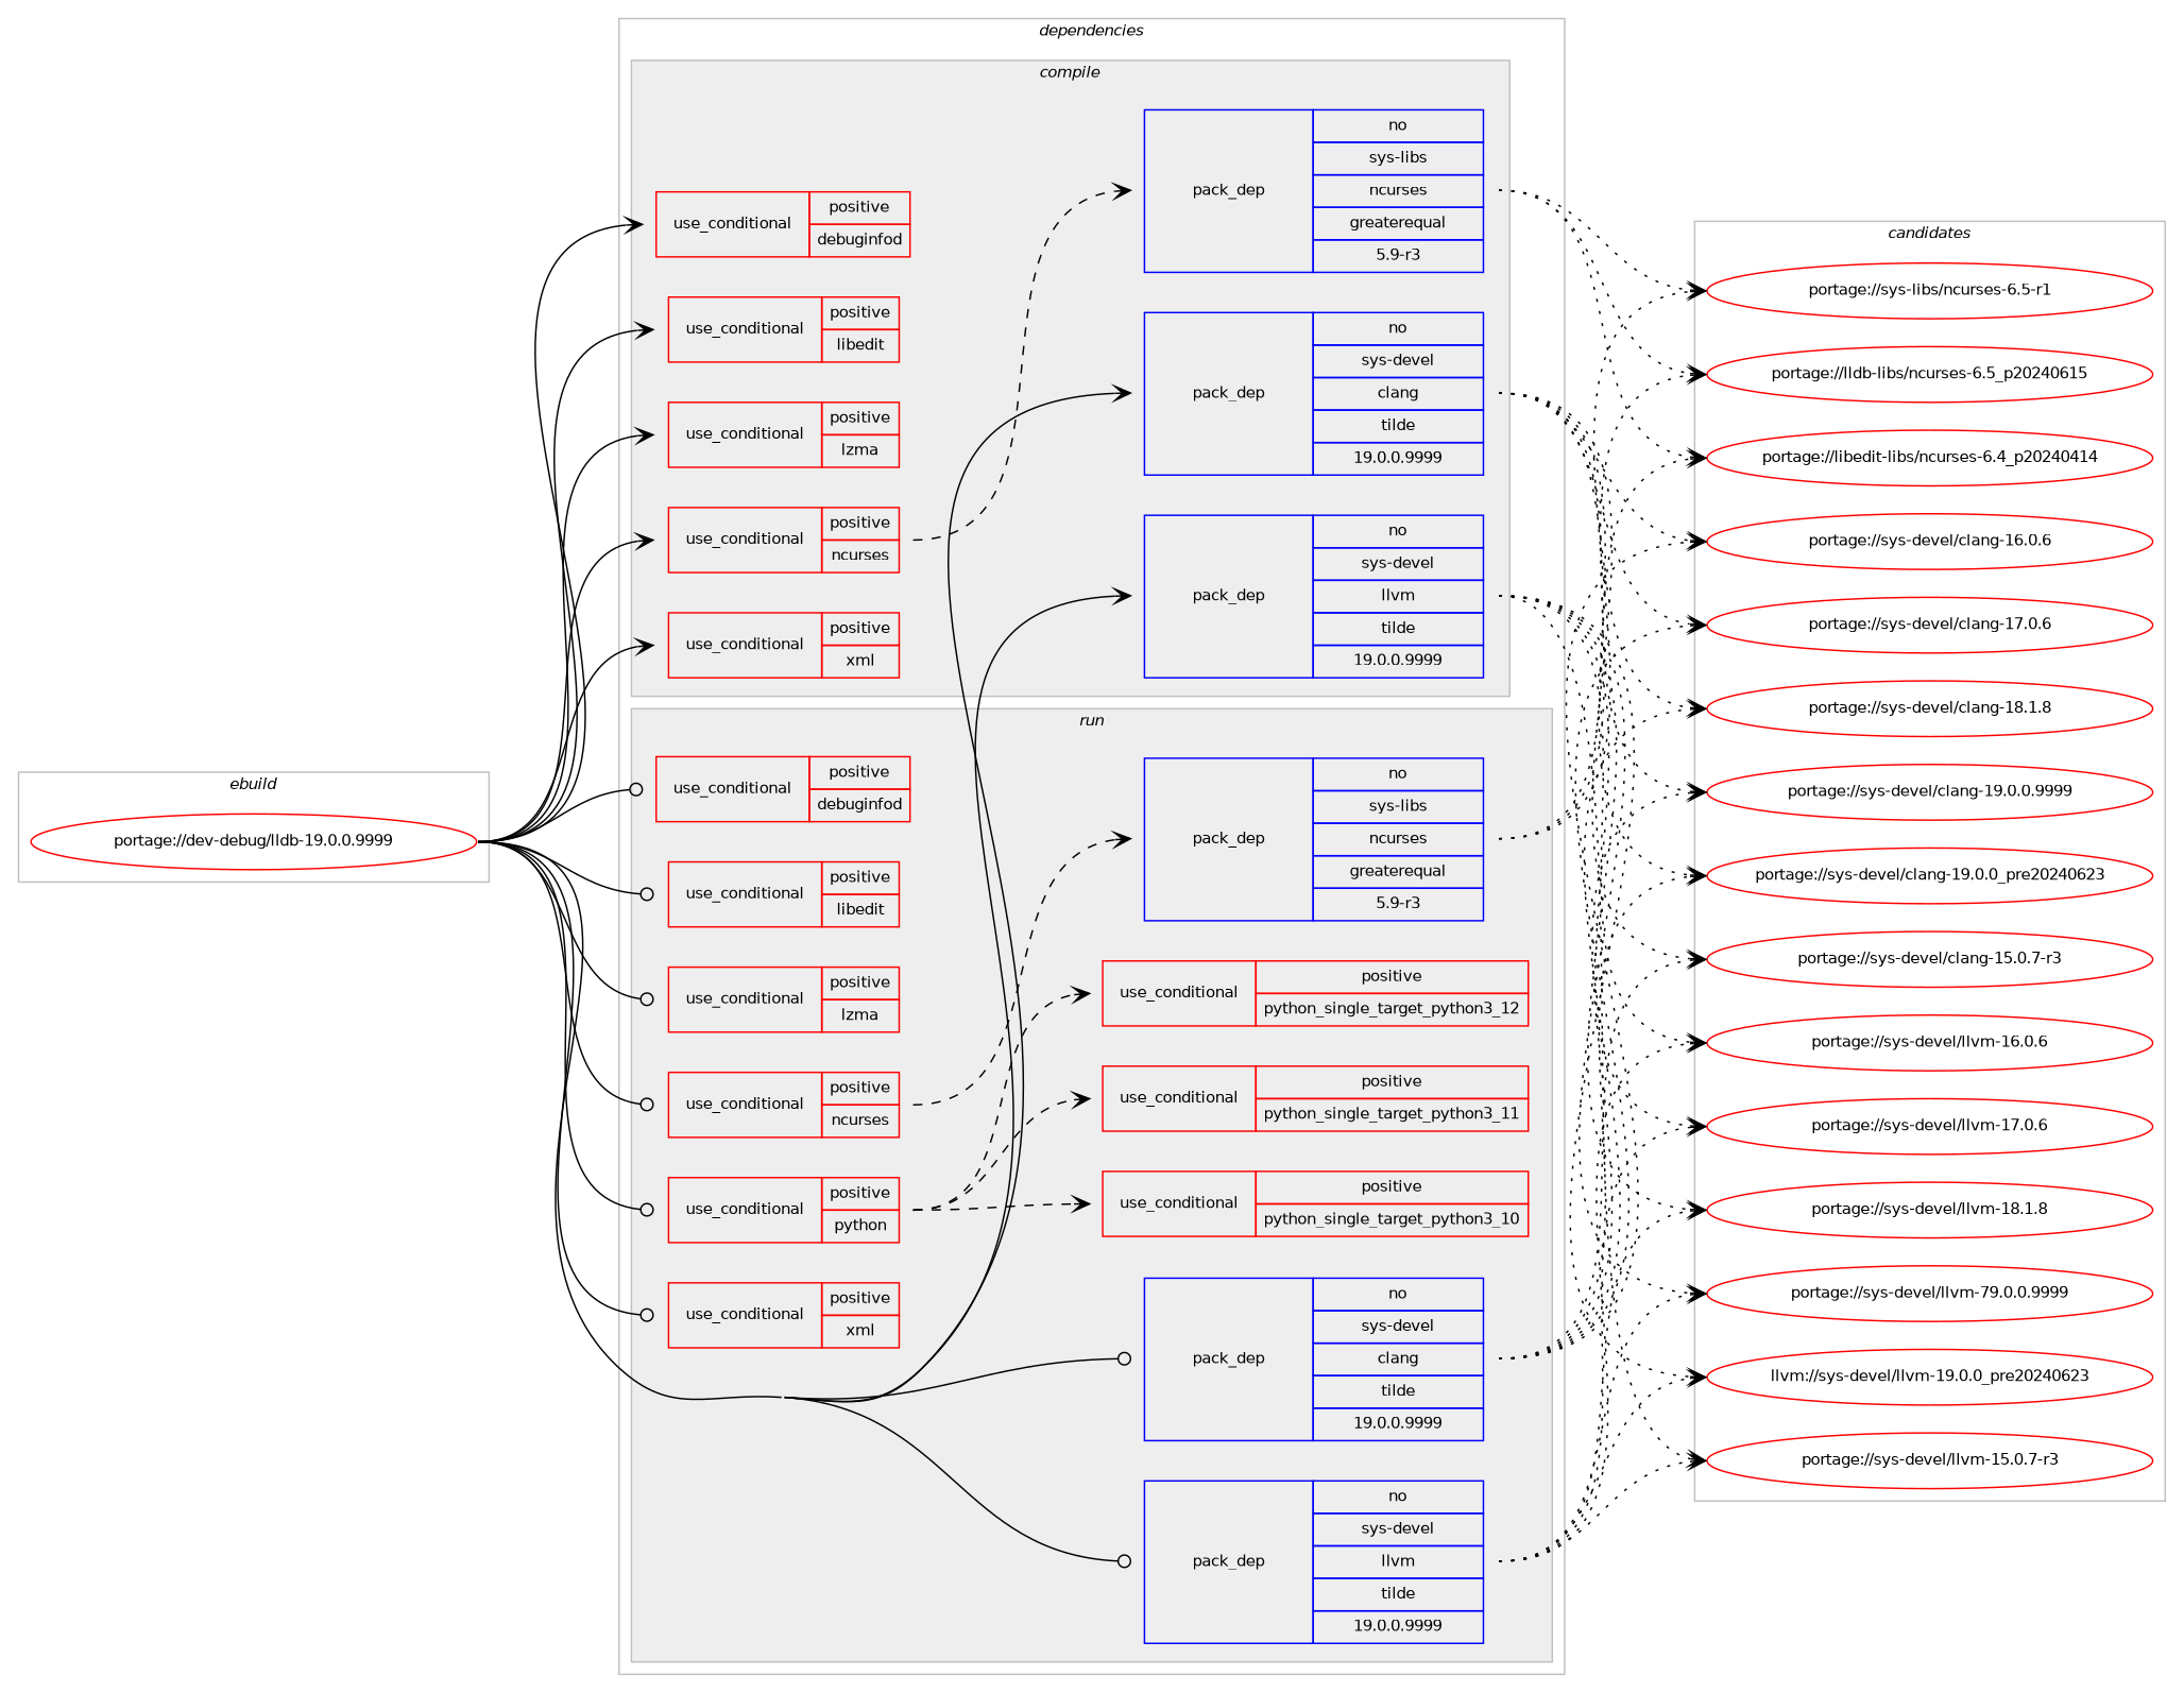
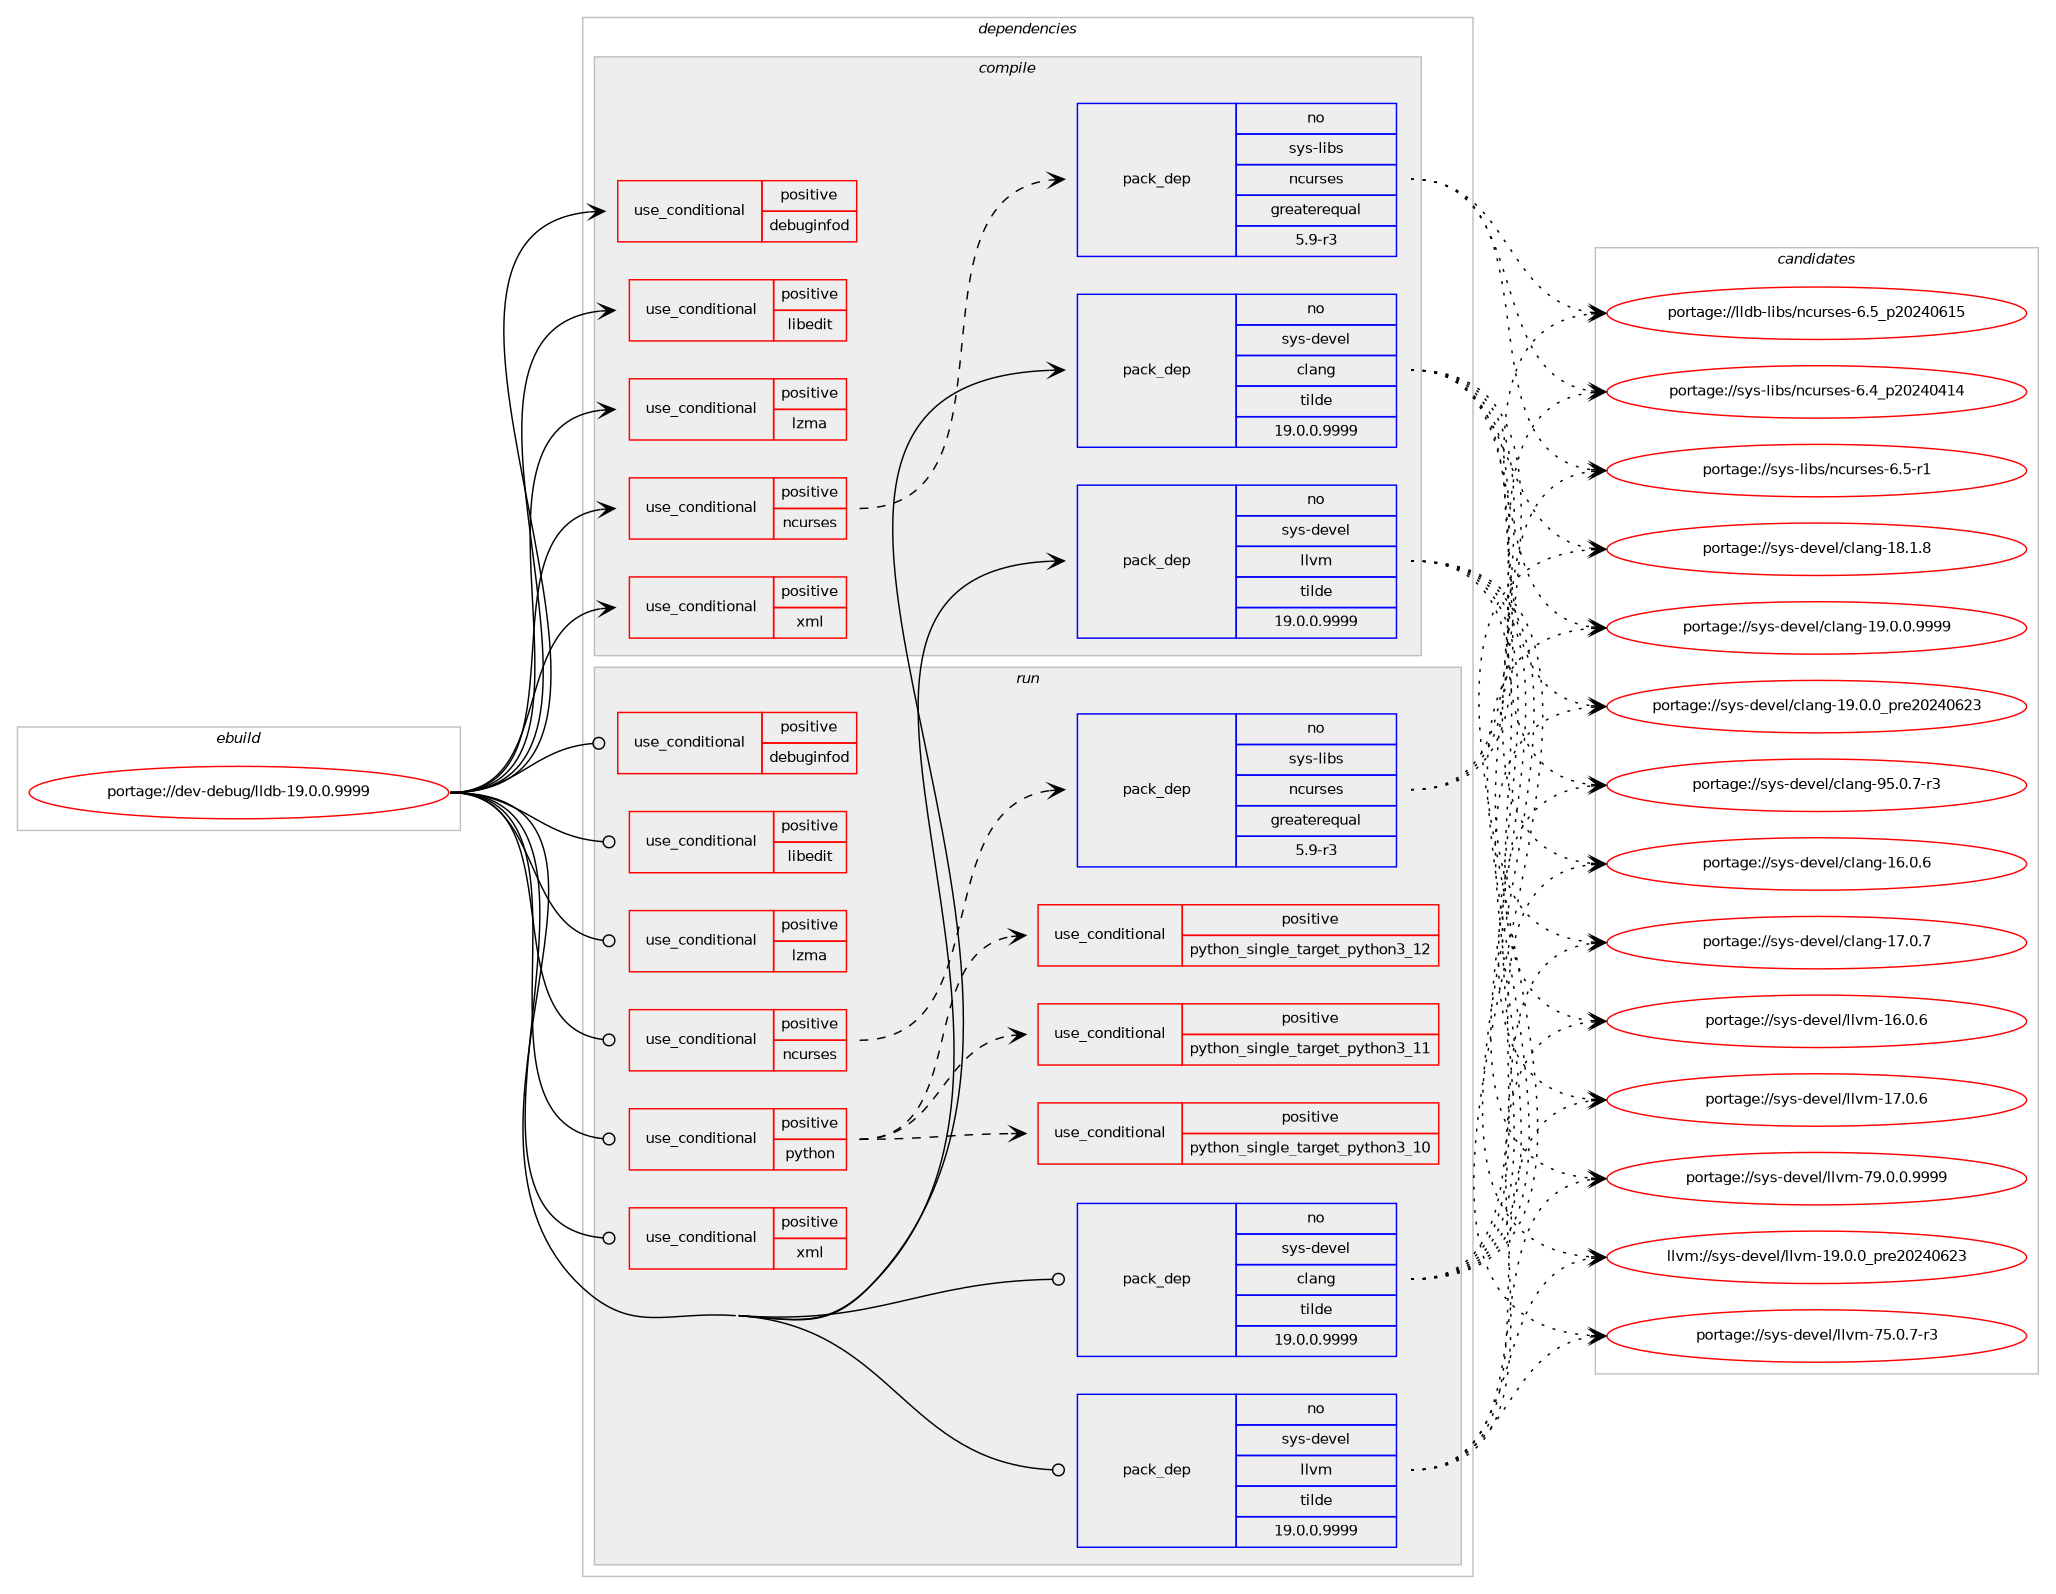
  digraph {
    compound=true
    concentrate=true
    fontname=Helvetica
    fontsize=10
    newrank=true
    rankdir=LR
    ranksep=1.5
    node [color=red fontname=Helvetica fontsize=10 shape=none]
    edge [arrowhead=vee headport=w style=dotted tailport=e weight=100]
    n1 [label="portage://dev-debug/lldb-19.0.0.9999" width=4 shape=""]
    n2 [label=<<TABLE BORDER="0" CELLBORDER="1" CELLSPACING="0" CELLPADDING="4"><TR><TD ROWSPAN="3" CELLPADDING="10">use_conditional</TD></TR><TR><TD>positive</TD></TR><TR><TD>debuginfod</TD></TR></TABLE>>]
    n3 [label=<<TABLE BORDER="0" CELLBORDER="1" CELLSPACING="0" CELLPADDING="4"><TR><TD ROWSPAN="3" CELLPADDING="10">use_conditional</TD></TR><TR><TD>positive</TD></TR><TR><TD>libedit</TD></TR></TABLE>>]
    n4 [label=<<TABLE BORDER="0" CELLBORDER="1" CELLSPACING="0" CELLPADDING="4"><TR><TD ROWSPAN="3" CELLPADDING="10">use_conditional</TD></TR><TR><TD>positive</TD></TR><TR><TD>lzma</TD></TR></TABLE>>]
    n5 [color=blue label=<<TABLE BORDER="0" CELLBORDER="1" CELLSPACING="0" CELLPADDING="4" WIDTH="220"><TR><TD ROWSPAN="6" CELLPADDING="30">pack_dep</TD></TR><TR><TD WIDTH="110">no</TD></TR><TR><TD>sys-libs</TD></TR><TR><TD>ncurses</TD></TR><TR><TD>greaterequal</TD></TR><TR><TD>5.9-r3</TD></TR></TABLE>>]
    n6 [label=<<TABLE BORDER="0" CELLBORDER="1" CELLSPACING="0" CELLPADDING="4"><TR><TD ROWSPAN="3" CELLPADDING="10">use_conditional</TD></TR><TR><TD>positive</TD></TR><TR><TD>ncurses</TD></TR></TABLE>>]
    n7 [label=<<TABLE BORDER="0" CELLBORDER="1" CELLSPACING="0" CELLPADDING="4"><TR><TD ROWSPAN="3" CELLPADDING="10">use_conditional</TD></TR><TR><TD>positive</TD></TR><TR><TD>xml</TD></TR></TABLE>>]
    n8 [color=blue label=<<TABLE BORDER="0" CELLBORDER="1" CELLSPACING="0" CELLPADDING="4" WIDTH="220"><TR><TD ROWSPAN="6" CELLPADDING="30">pack_dep</TD></TR><TR><TD WIDTH="110">no</TD></TR><TR><TD>sys-devel</TD></TR><TR><TD>clang</TD></TR><TR><TD>tilde</TD></TR><TR><TD>19.0.0.9999</TD></TR></TABLE>>]
    n9 [color=blue label=<<TABLE BORDER="0" CELLBORDER="1" CELLSPACING="0" CELLPADDING="4" WIDTH="220"><TR><TD ROWSPAN="6" CELLPADDING="30">pack_dep</TD></TR><TR><TD WIDTH="110">no</TD></TR><TR><TD>sys-devel</TD></TR><TR><TD>llvm</TD></TR><TR><TD>tilde</TD></TR><TR><TD>19.0.0.9999</TD></TR></TABLE>>]
    n10 [label=<<TABLE BORDER="0" CELLBORDER="1" CELLSPACING="0" CELLPADDING="4"><TR><TD ROWSPAN="3" CELLPADDING="10">use_conditional</TD></TR><TR><TD>positive</TD></TR><TR><TD>debuginfod</TD></TR></TABLE>>]
    n11 [label=<<TABLE BORDER="0" CELLBORDER="1" CELLSPACING="0" CELLPADDING="4"><TR><TD ROWSPAN="3" CELLPADDING="10">use_conditional</TD></TR><TR><TD>positive</TD></TR><TR><TD>libedit</TD></TR></TABLE>>]
    n12 [label=<<TABLE BORDER="0" CELLBORDER="1" CELLSPACING="0" CELLPADDING="4"><TR><TD ROWSPAN="3" CELLPADDING="10">use_conditional</TD></TR><TR><TD>positive</TD></TR><TR><TD>lzma</TD></TR></TABLE>>]
    n13 [color=blue label=<<TABLE BORDER="0" CELLBORDER="1" CELLSPACING="0" CELLPADDING="4" WIDTH="220"><TR><TD ROWSPAN="6" CELLPADDING="30">pack_dep</TD></TR><TR><TD WIDTH="110">no</TD></TR><TR><TD>sys-libs</TD></TR><TR><TD>ncurses</TD></TR><TR><TD>greaterequal</TD></TR><TR><TD>5.9-r3</TD></TR></TABLE>>]
    n14 [label=<<TABLE BORDER="0" CELLBORDER="1" CELLSPACING="0" CELLPADDING="4"><TR><TD ROWSPAN="3" CELLPADDING="10">use_conditional</TD></TR><TR><TD>positive</TD></TR><TR><TD>ncurses</TD></TR></TABLE>>]
    n15 [label=<<TABLE BORDER="0" CELLBORDER="1" CELLSPACING="0" CELLPADDING="4"><TR><TD ROWSPAN="3" CELLPADDING="10">use_conditional</TD></TR><TR><TD>positive</TD></TR><TR><TD>python_single_target_python3_10</TD></TR></TABLE>>]
    n16 [label=<<TABLE BORDER="0" CELLBORDER="1" CELLSPACING="0" CELLPADDING="4"><TR><TD ROWSPAN="3" CELLPADDING="10">use_conditional</TD></TR><TR><TD>positive</TD></TR><TR><TD>python_single_target_python3_11</TD></TR></TABLE>>]
    n17 [label=<<TABLE BORDER="0" CELLBORDER="1" CELLSPACING="0" CELLPADDING="4"><TR><TD ROWSPAN="3" CELLPADDING="10">use_conditional</TD></TR><TR><TD>positive</TD></TR><TR><TD>python_single_target_python3_12</TD></TR></TABLE>>]
    n18 [label=<<TABLE BORDER="0" CELLBORDER="1" CELLSPACING="0" CELLPADDING="4"><TR><TD ROWSPAN="3" CELLPADDING="10">use_conditional</TD></TR><TR><TD>positive</TD></TR><TR><TD>python</TD></TR></TABLE>>]
    n19 [label=<<TABLE BORDER="0" CELLBORDER="1" CELLSPACING="0" CELLPADDING="4"><TR><TD ROWSPAN="3" CELLPADDING="10">use_conditional</TD></TR><TR><TD>positive</TD></TR><TR><TD>xml</TD></TR></TABLE>>]
    n20 [color=blue label=<<TABLE BORDER="0" CELLBORDER="1" CELLSPACING="0" CELLPADDING="4" WIDTH="220"><TR><TD ROWSPAN="6" CELLPADDING="30">pack_dep</TD></TR><TR><TD WIDTH="110">no</TD></TR><TR><TD>sys-devel</TD></TR><TR><TD>clang</TD></TR><TR><TD>tilde</TD></TR><TR><TD>19.0.0.9999</TD></TR></TABLE>>]
    n21 [color=blue label=<<TABLE BORDER="0" CELLBORDER="1" CELLSPACING="0" CELLPADDING="4" WIDTH="220"><TR><TD ROWSPAN="6" CELLPADDING="30">pack_dep</TD></TR><TR><TD WIDTH="110">no</TD></TR><TR><TD>sys-devel</TD></TR><TR><TD>llvm</TD></TR><TR><TD>tilde</TD></TR><TR><TD>19.0.0.9999</TD></TR></TABLE>>]
-   n22 [label="portage://libedit-libs/ncurses-6.4_p20240414" width=4 shape=""]
+   n22 [label="portage://sys-libs/ncurses-6.4_p20240414" width=4 shape=""]
    n23 [label="portage://sys-libs/ncurses-6.5-r1" width=4 shape=""]
    n24 [label="portage://lldb-libs/ncurses-6.5_p20240615" width=4 shape=""]
-   n25 [label="portage://sys-devel/clang-15.0.7-r3" width=4 shape=""]
+   n25 [label="portage://sys-devel/clang-95.0.7-r3" width=4 shape=""]
    n26 [label="portage://sys-devel/clang-16.0.6" width=4 shape=""]
-   n27 [label="portage://sys-devel/clang-17.0.6" width=4 shape=""]
+   n27 [label="portage://sys-devel/clang-17.0.7" width=4 shape=""]
    n28 [label="portage://sys-devel/clang-18.1.8" width=4 shape=""]
    n29 [label="portage://sys-devel/clang-19.0.0.9999" width=4 shape=""]
    n30 [label="portage://sys-devel/clang-19.0.0_pre20240623" width=4 shape=""]
-   n31 [label="portage://sys-devel/llvm-15.0.7-r3" width=4 shape=""]
+   n31 [label="portage://sys-devel/llvm-75.0.7-r3" width=4 shape=""]
    n32 [label="portage://sys-devel/llvm-16.0.6" width=4 shape=""]
    n33 [label="portage://sys-devel/llvm-17.0.6" width=4 shape=""]
-   n34 [label="portage://sys-devel/llvm-18.1.8" width=4 shape=""]
    n35 [label="portage://sys-devel/llvm-79.0.0.9999" width=4 shape=""]
    n36 [label="llvm://sys-devel/llvm-19.0.0_pre20240623" width=4 shape=""]
    subgraph cluster_1 {
      color=gray
      label=<<i>ebuild</i>>
      rank=same
      n1
    }
    subgraph cluster_2 {
      color=gray
      label=<<i>dependencies</i>>
      subgraph cluster_3 {
        color=gray
        fillcolor="#eeeeee"
        label=<<i>compile</i>>
        style=filled
        subgraph sub_4 {
          color=gray
          fillcolor="#eeeeee"
          label=<<i>compile</i>>
          style=filled
          n2
        }
        subgraph sub_5 {
          color=gray
          fillcolor="#eeeeee"
          label=<<i>compile</i>>
          style=filled
          n3
        }
        subgraph sub_6 {
          color=gray
          fillcolor="#eeeeee"
          label=<<i>compile</i>>
          style=filled
          n4
        }
        subgraph sub_7 {
          color=gray
          fillcolor="#eeeeee"
          label=<<i>compile</i>>
          style=filled
          n6
          subgraph sub_8 {
            color=gray
            fillcolor="#eeeeee"
            label=<<i>compile</i>>
            style=filled
            n5
          }
        }
        subgraph sub_9 {
          color=gray
          fillcolor="#eeeeee"
          label=<<i>compile</i>>
          style=filled
          n7
        }
        subgraph sub_10 {
          color=gray
          fillcolor="#eeeeee"
          label=<<i>compile</i>>
          style=filled
          n8
        }
        subgraph sub_11 {
          color=gray
          fillcolor="#eeeeee"
          label=<<i>compile</i>>
          style=filled
          n9
        }
      }
      subgraph cluster_12 {
        color=gray
        fillcolor="#eeeeee"
        label=<<i>compile and run</i>>
        style=filled
      }
      subgraph cluster_13 {
        color=gray
        fillcolor="#eeeeee"
        label=<<i>run</i>>
        style=filled
        subgraph sub_14 {
          color=gray
          fillcolor="#eeeeee"
          label=<<i>run</i>>
          style=filled
          n10
        }
        subgraph sub_15 {
          color=gray
          fillcolor="#eeeeee"
          label=<<i>run</i>>
          style=filled
          n11
        }
        subgraph sub_16 {
          color=gray
          fillcolor="#eeeeee"
          label=<<i>run</i>>
          style=filled
          n12
        }
        subgraph sub_17 {
          color=gray
          fillcolor="#eeeeee"
          label=<<i>run</i>>
          style=filled
          n14
          subgraph sub_18 {
            color=gray
            fillcolor="#eeeeee"
            label=<<i>run</i>>
            style=filled
            n13
          }
        }
        subgraph sub_19 {
          color=gray
          fillcolor="#eeeeee"
          label=<<i>run</i>>
          style=filled
          n18
          subgraph sub_20 {
            color=gray
            fillcolor="#eeeeee"
            label=<<i>run</i>>
            style=filled
            n15
          }
          subgraph sub_21 {
            color=gray
            fillcolor="#eeeeee"
            label=<<i>run</i>>
            style=filled
            n16
          }
          subgraph sub_22 {
            color=gray
            fillcolor="#eeeeee"
            label=<<i>run</i>>
            style=filled
            n17
          }
        }
        subgraph sub_23 {
          color=gray
          fillcolor="#eeeeee"
          label=<<i>run</i>>
          style=filled
          n19
        }
        subgraph sub_24 {
          color=gray
          fillcolor="#eeeeee"
          label=<<i>run</i>>
          style=filled
          n20
        }
        subgraph sub_25 {
          color=gray
          fillcolor="#eeeeee"
          label=<<i>run</i>>
          style=filled
          n21
        }
      }
    }
    subgraph cluster_26 {
      color=gray
      label=<<i>candidates</i>>
      rank=same
      subgraph sub_27 {
        color=black
        label=<<i>candidates</i>>
        nodesep=1
        rank=same
        n22
        n23
        n24
      }
      subgraph sub_28 {
        color=black
        label=<<i>candidates</i>>
        nodesep=1
        rank=same
        n25
        n26
        n27
        n28
        n29
        n30
      }
      subgraph sub_29 {
        color=black
        label=<<i>candidates</i>>
        nodesep=1
        rank=same
        n31
        n32
        n33
-       n34
        n35
        n36
      }
      subgraph sub_30 {
        color=black
        label=<<i>candidates</i>>
        nodesep=1
        rank=same
        n22
        n23
        n24
      }
      subgraph sub_31 {
        color=black
        label=<<i>candidates</i>>
        nodesep=1
        rank=same
        n25
        n26
        n27
        n28
        n29
        n30
      }
      subgraph sub_32 {
        color=black
        label=<<i>candidates</i>>
        nodesep=1
        rank=same
        n31
        n32
        n33
-       n34
        n35
        n36
      }
    }
    n1 -> n2 [style=solid weight=20]
    n1 -> n3 [style=solid weight=20]
    n1 -> n4 [style=solid weight=20]
    n1 -> n6 [style=solid weight=20]
    n1 -> n7 [style=solid weight=20]
    n1 -> n8 [style=solid weight=20]
    n1 -> n9 [style=solid weight=20]
    n1 -> n10 [arrowhead=odot style=solid weight=20]
    n1 -> n11 [arrowhead=odot style=solid weight=20]
    n1 -> n12 [arrowhead=odot style=solid weight=20]
    n1 -> n14 [arrowhead=odot style=solid weight=20]
    n1 -> n18 [arrowhead=odot style=solid weight=20]
    n1 -> n19 [arrowhead=odot style=solid weight=20]
    n1 -> n20 [arrowhead=odot style=solid weight=20]
    n1 -> n21 [arrowhead=odot style=solid weight=20]
    n5 -> n22
    n5 -> n23
    n5 -> n24
    n6 -> n5 [style=dashed weight=20]
    n8 -> n25
    n8 -> n26
    n8 -> n27
    n8 -> n28
    n8 -> n29
    n8 -> n30
    n9 -> n31
    n9 -> n32
    n9 -> n33
-   n9 -> n34
    n9 -> n35
    n9 -> n36
    n13 -> n22
    n13 -> n23
    n13 -> n24
    n14 -> n13 [style=dashed weight=20]
    n18 -> n15 [style=dashed weight=20]
    n18 -> n16 [style=dashed weight=20]
    n18 -> n17 [style=dashed weight=20]
    n20 -> n25
    n20 -> n26
    n20 -> n27
    n20 -> n28
    n20 -> n29
    n20 -> n30
    n21 -> n31
    n21 -> n32
    n21 -> n33
-   n21 -> n34
    n21 -> n35
    n21 -> n36
  }
